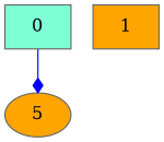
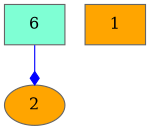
  digraph {
    node [style=filled fillcolor=orange color=gray40]
-   0 [shape=rectangle fillcolor=aquamarine]
-   2 [shape=ellipse label=5]
+   0 [shape=rectangle fillcolor=aquamarine label=6]
+   2 [shape=ellipse]
    1 [shape=custom]
    0 -> 2 [color=blue arrowhead=diamond]
  }
